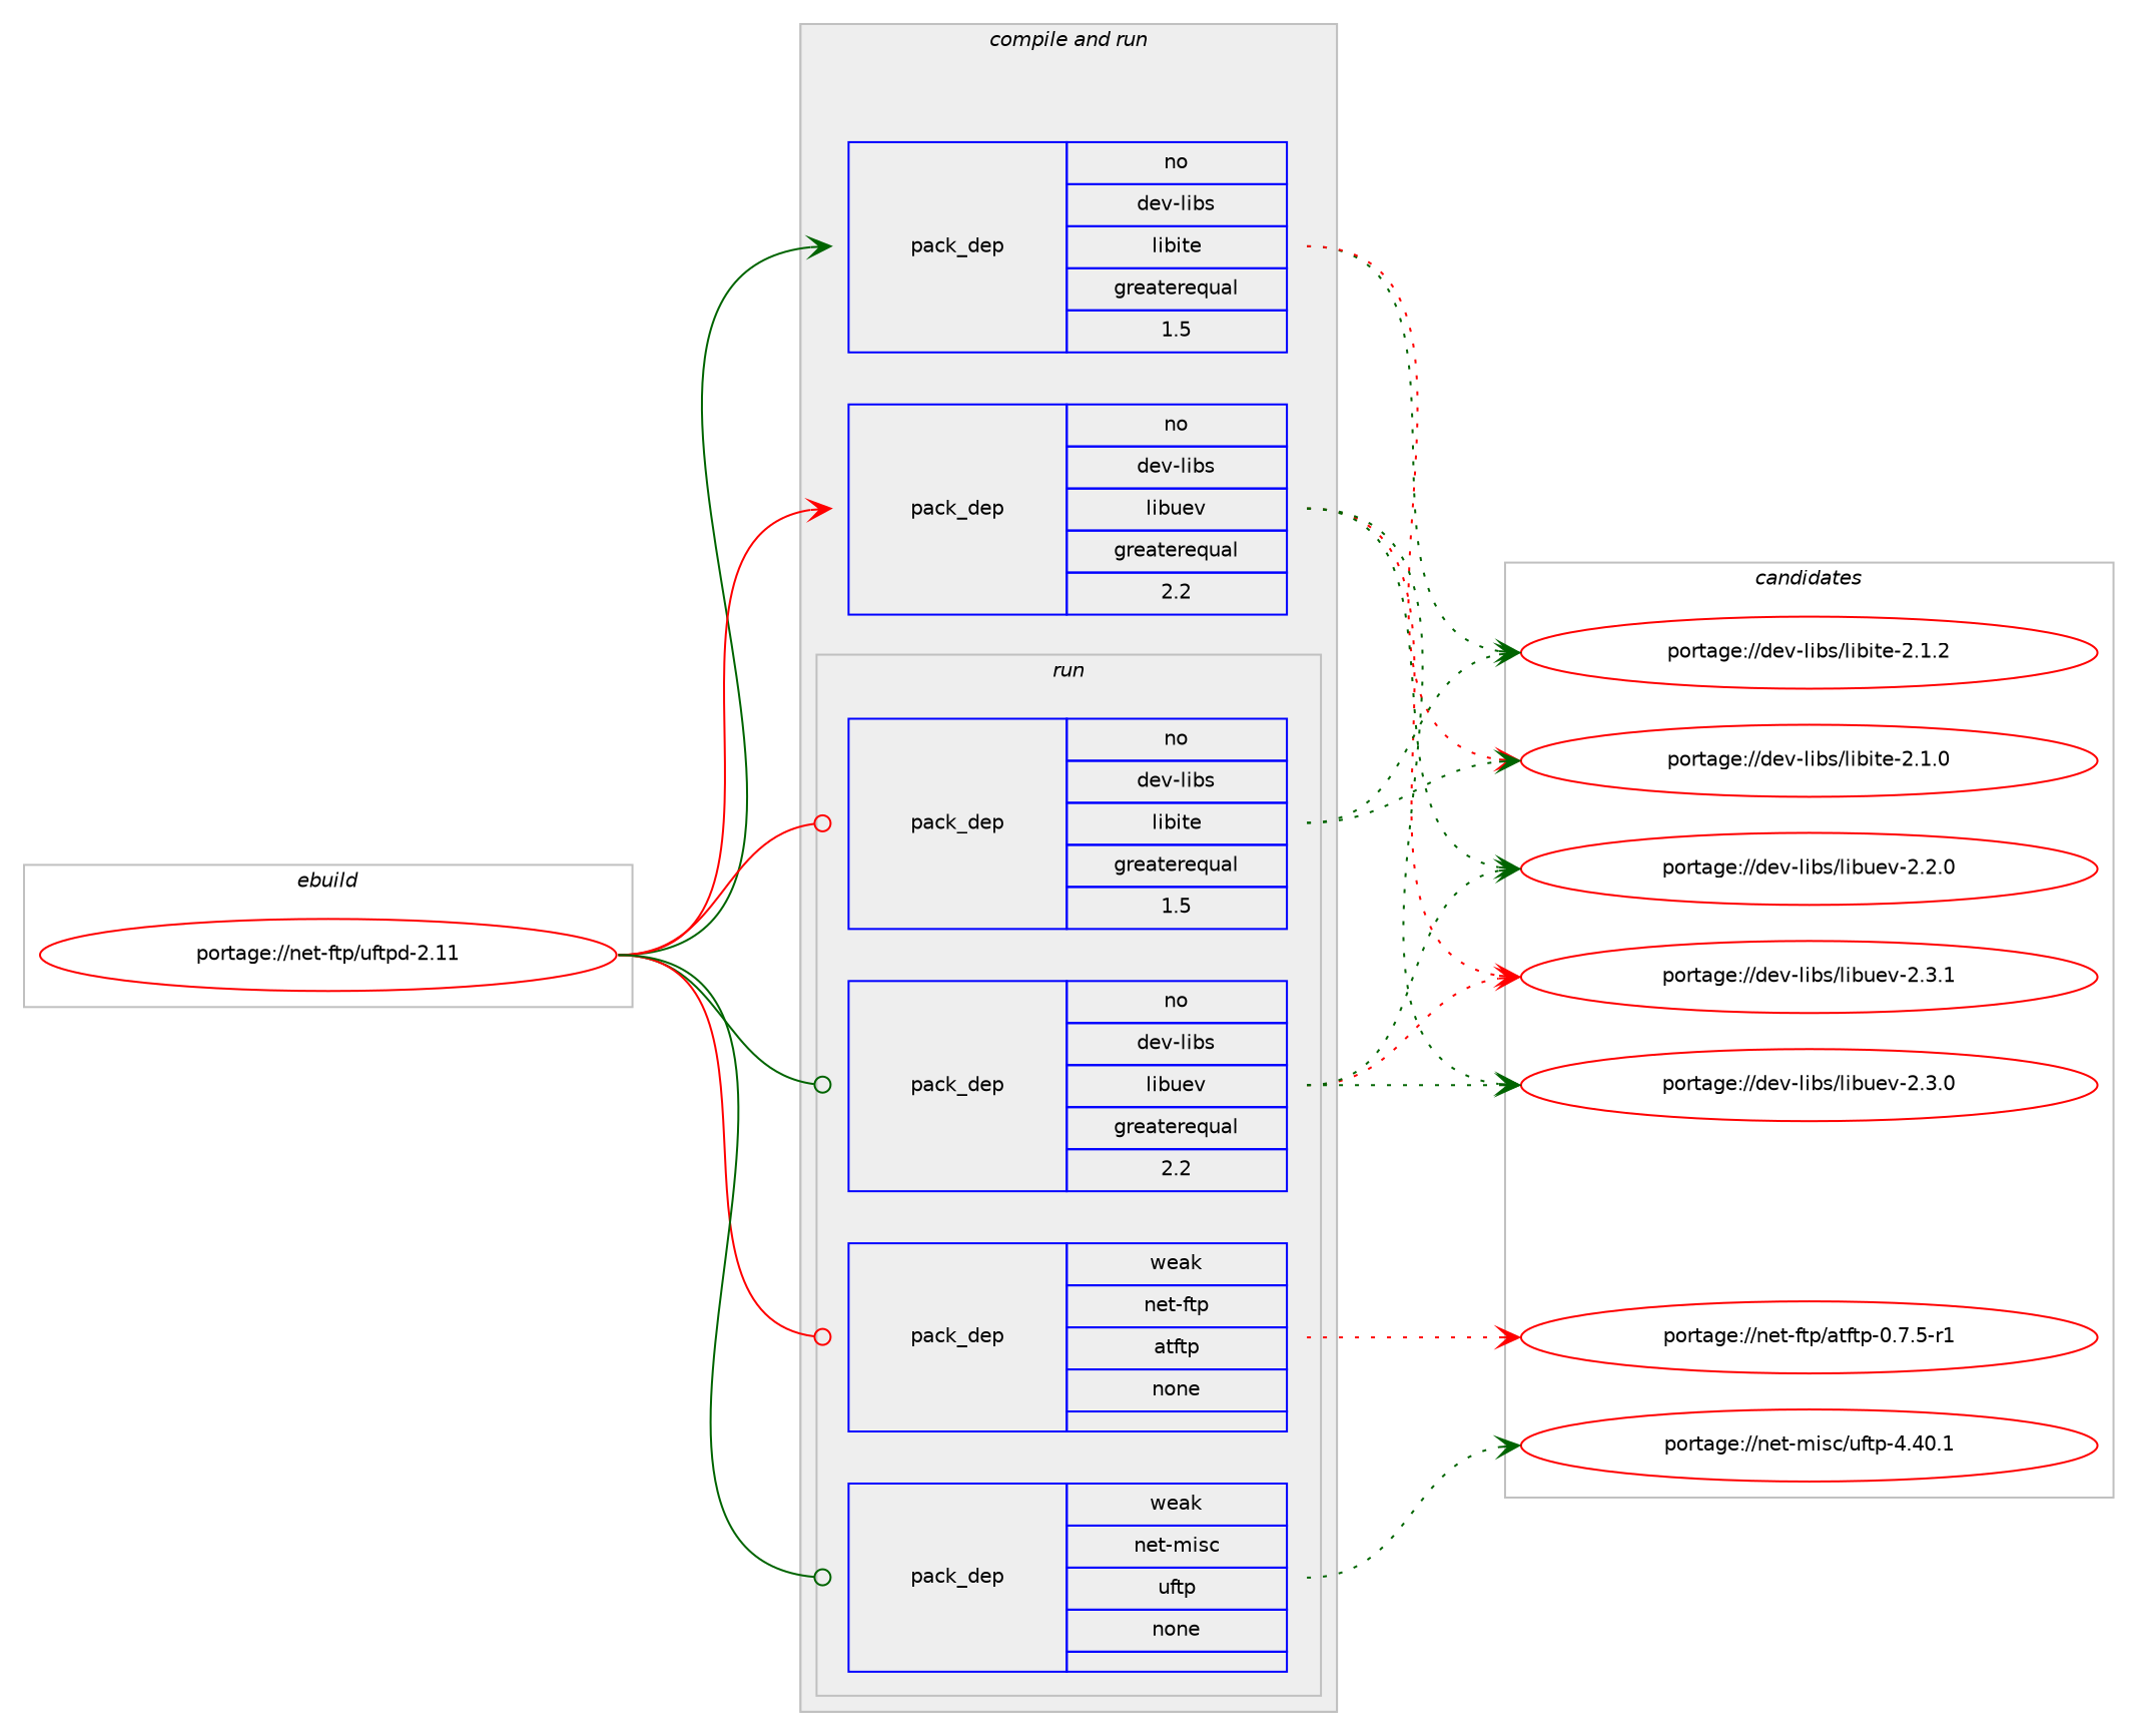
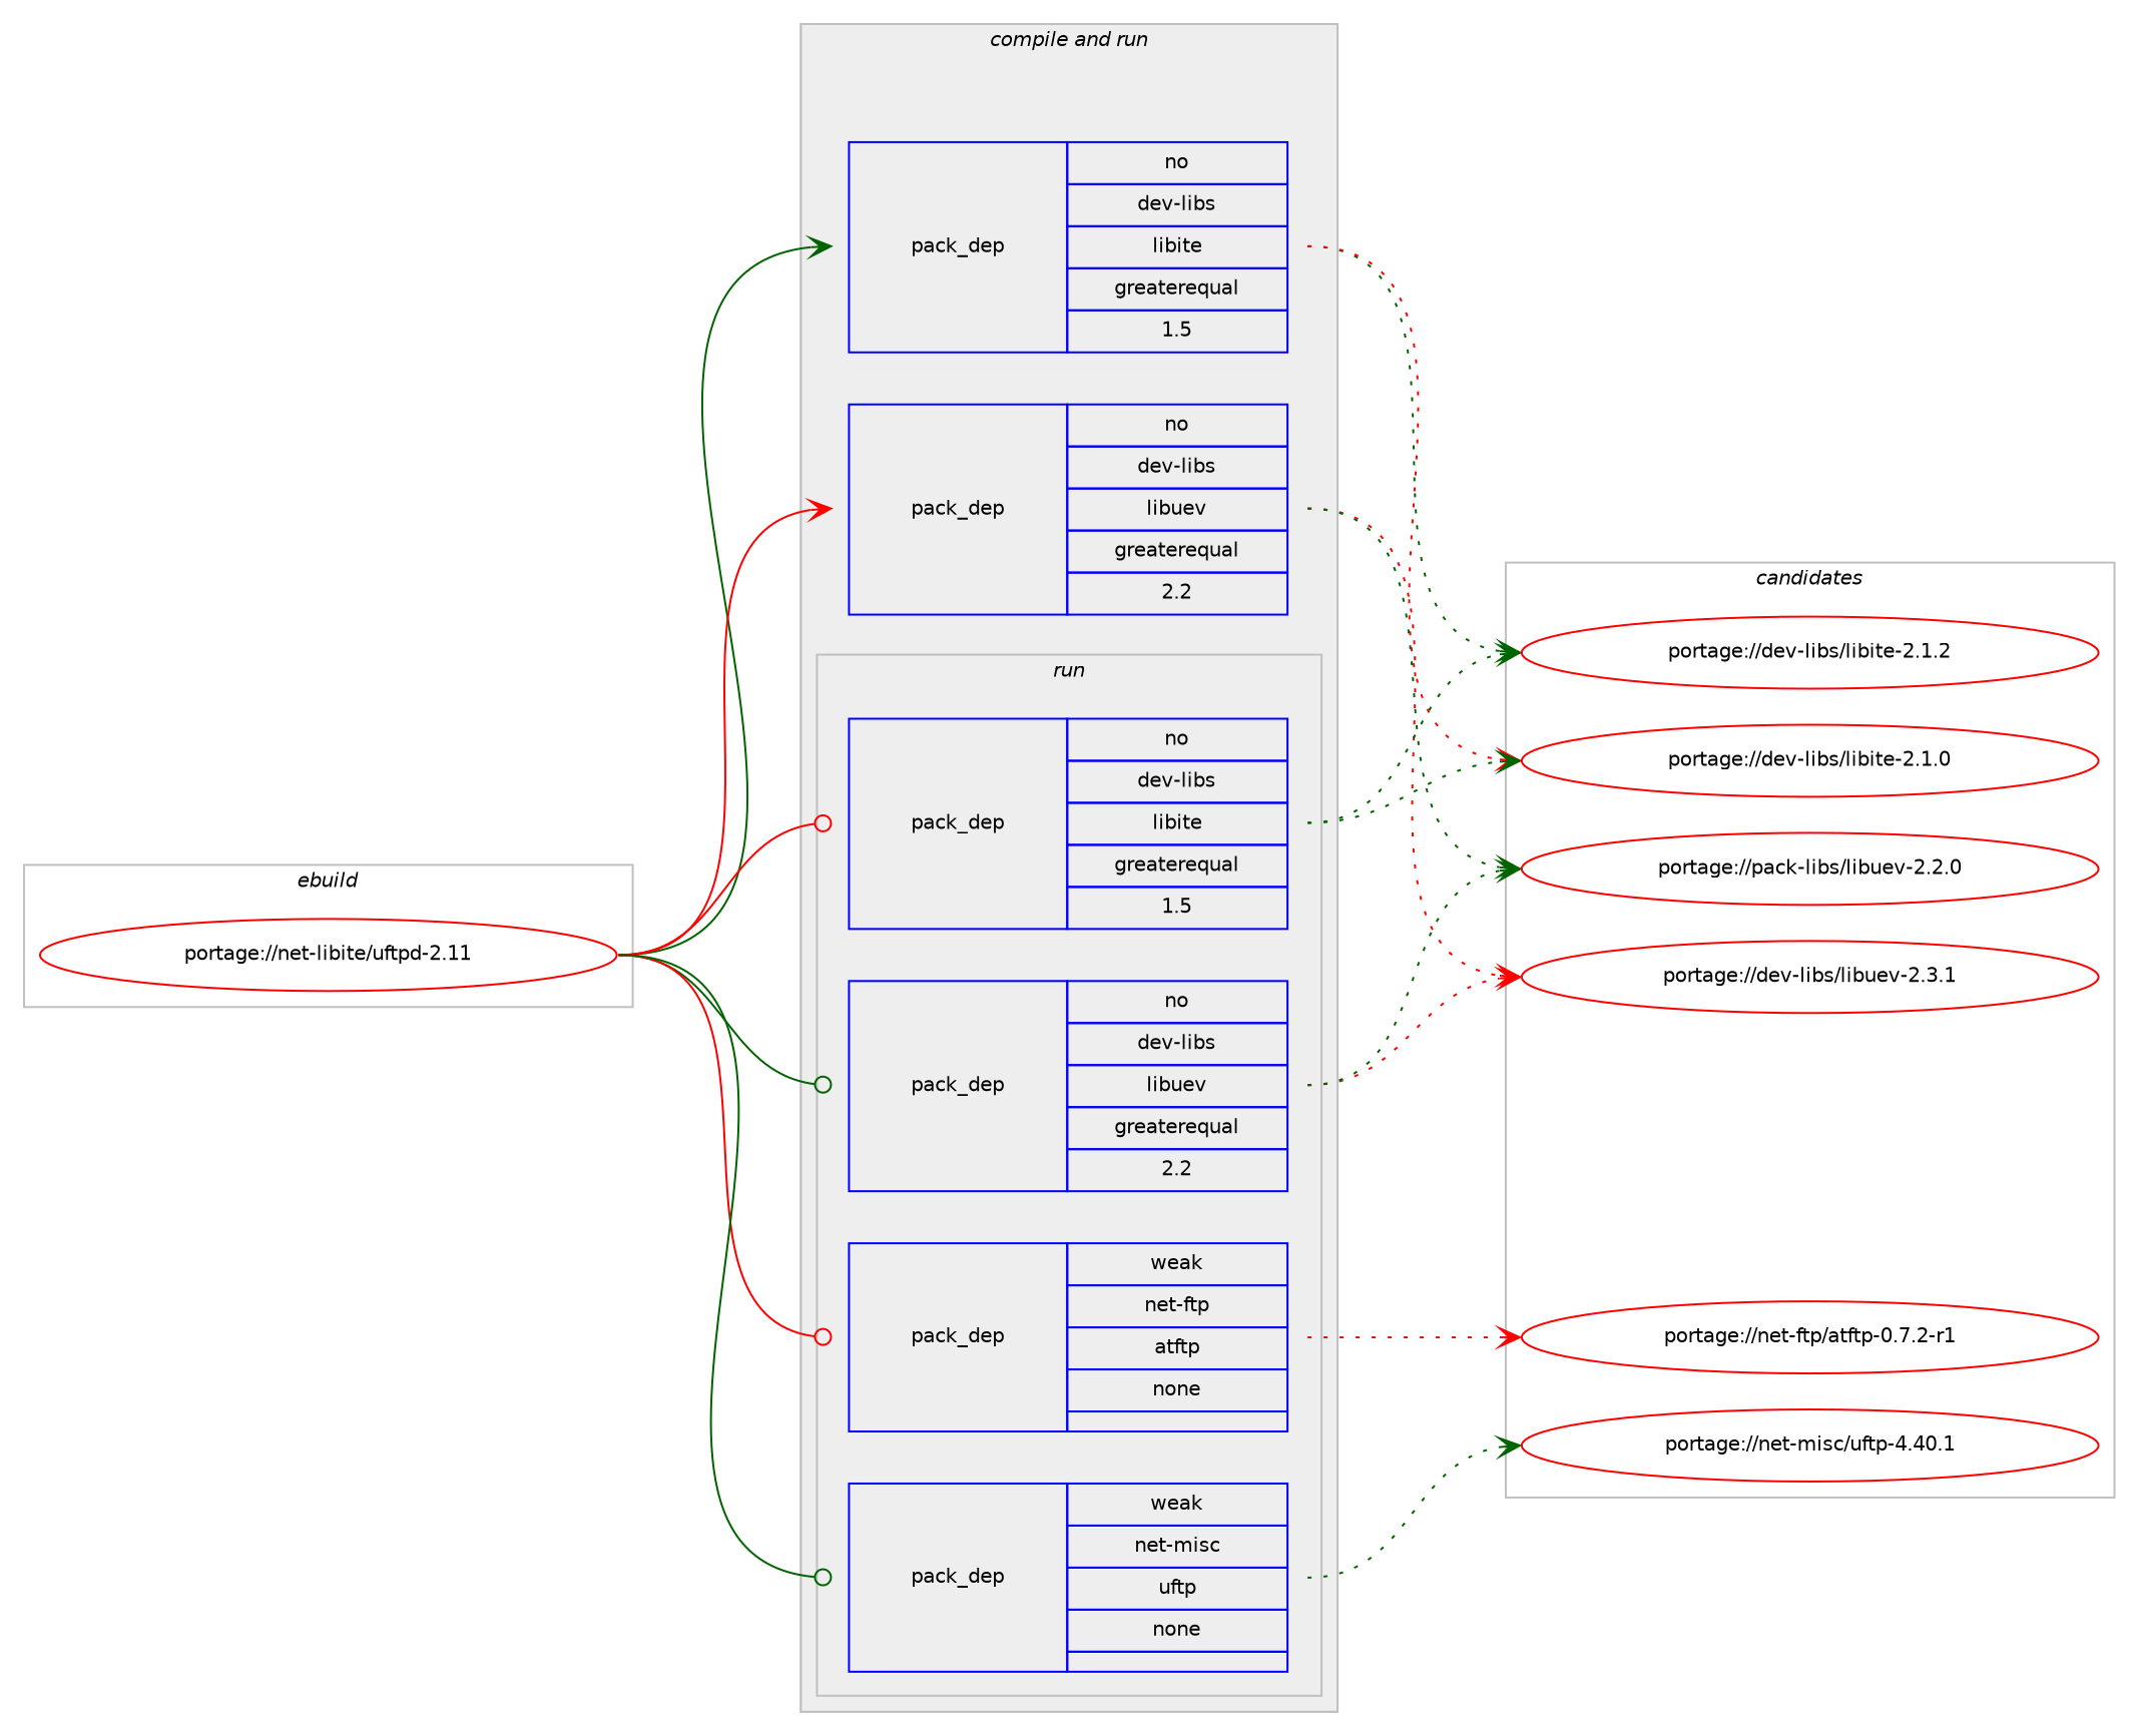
  digraph {
    compound=true
    concentrate=true
    fontname=Helvetica
    fontsize=10
    newrank=true
    rankdir=LR
    ranksep=1.5
    node [color=red fontname=Helvetica fontsize=10]
    edge [arrowhead=vee color=darkgreen headport=w style=dotted tailport=e weight=100]
-   n1 [label="portage://net-ftp/uftpd-2.11" width=4]
+   n1 [label="portage://net-libite/uftpd-2.11" width=4]
    n2 [color=blue label=<<TABLE BORDER="0" CELLBORDER="1" CELLSPACING="0" CELLPADDING="4" WIDTH="220"><TR><TD ROWSPAN="6" CELLPADDING="30">pack_dep</TD></TR><TR><TD WIDTH="110">no</TD></TR><TR><TD>dev-libs</TD></TR><TR><TD>libite</TD></TR><TR><TD>greaterequal</TD></TR><TR><TD>1.5</TD></TR></TABLE>> shape=none]
    n3 [color=blue label=<<TABLE BORDER="0" CELLBORDER="1" CELLSPACING="0" CELLPADDING="4" WIDTH="220"><TR><TD ROWSPAN="6" CELLPADDING="30">pack_dep</TD></TR><TR><TD WIDTH="110">no</TD></TR><TR><TD>dev-libs</TD></TR><TR><TD>libuev</TD></TR><TR><TD>greaterequal</TD></TR><TR><TD>2.2</TD></TR></TABLE>> shape=none]
    n4 [color=blue label=<<TABLE BORDER="0" CELLBORDER="1" CELLSPACING="0" CELLPADDING="4" WIDTH="220"><TR><TD ROWSPAN="6" CELLPADDING="30">pack_dep</TD></TR><TR><TD WIDTH="110">no</TD></TR><TR><TD>dev-libs</TD></TR><TR><TD>libite</TD></TR><TR><TD>greaterequal</TD></TR><TR><TD>1.5</TD></TR></TABLE>> shape=none]
    n5 [color=blue label=<<TABLE BORDER="0" CELLBORDER="1" CELLSPACING="0" CELLPADDING="4" WIDTH="220"><TR><TD ROWSPAN="6" CELLPADDING="30">pack_dep</TD></TR><TR><TD WIDTH="110">no</TD></TR><TR><TD>dev-libs</TD></TR><TR><TD>libuev</TD></TR><TR><TD>greaterequal</TD></TR><TR><TD>2.2</TD></TR></TABLE>> shape=none]
    n6 [color=blue label=<<TABLE BORDER="0" CELLBORDER="1" CELLSPACING="0" CELLPADDING="4" WIDTH="220"><TR><TD ROWSPAN="6" CELLPADDING="30">pack_dep</TD></TR><TR><TD WIDTH="110">weak</TD></TR><TR><TD>net-ftp</TD></TR><TR><TD>atftp</TD></TR><TR><TD>none</TD></TR><TR><TD></TD></TR></TABLE>> shape=none]
    n7 [color=blue label=<<TABLE BORDER="0" CELLBORDER="1" CELLSPACING="0" CELLPADDING="4" WIDTH="220"><TR><TD ROWSPAN="6" CELLPADDING="30">pack_dep</TD></TR><TR><TD WIDTH="110">weak</TD></TR><TR><TD>net-misc</TD></TR><TR><TD>uftp</TD></TR><TR><TD>none</TD></TR><TR><TD></TD></TR></TABLE>> shape=none]
    n8 [label="portage://dev-libs/libite-2.1.2" width=4]
    n9 [label="portage://dev-libs/libite-2.1.0" width=4]
    n10 [label="portage://dev-libs/libuev-2.3.1" width=4]
-   n11 [label="portage://dev-libs/libuev-2.3.0" width=4]
-   n12 [label="portage://dev-libs/libuev-2.2.0" width=4]
-   n13 [label="portage://net-ftp/atftp-0.7.5-r1" width=4]
+   n12 [label="portage://pack-libs/libuev-2.2.0" width=4]
+   n13 [label="portage://net-ftp/atftp-0.7.2-r1" width=4]
    n14 [label="portage://net-misc/uftp-4.40.1" width=4]
    subgraph cluster_1 {
      color=gray
      label=<<i>ebuild</i>>
      rank=same
      n1
    }
    subgraph cluster_2 {
      color=gray
      label=<<i>dependencies</i>>
      subgraph cluster_3 {
        color=gray
        fillcolor="#eeeeee"
        label=<<i>compile</i>>
        style=filled
        subgraph sub_4 {
          color=gray
          fillcolor="#eeeeee"
          label=<<i>compile</i>>
          style=filled
          n2
        }
        subgraph sub_5 {
          color=gray
          fillcolor="#eeeeee"
          label=<<i>compile</i>>
          style=filled
          n3
        }
      }
      subgraph cluster_6 {
        color=gray
        fillcolor="#eeeeee"
        label=<<i>compile and run</i>>
        style=filled
      }
      subgraph cluster_7 {
        color=gray
        fillcolor="#eeeeee"
        label=<<i>run</i>>
        style=filled
        subgraph sub_8 {
          color=gray
          fillcolor="#eeeeee"
          label=<<i>run</i>>
          style=filled
          n4
        }
        subgraph sub_9 {
          color=gray
          fillcolor="#eeeeee"
          label=<<i>run</i>>
          style=filled
          n5
        }
        subgraph sub_10 {
          color=gray
          fillcolor="#eeeeee"
          label=<<i>run</i>>
          style=filled
          n6
        }
        subgraph sub_11 {
          color=gray
          fillcolor="#eeeeee"
          label=<<i>run</i>>
          style=filled
          n7
        }
      }
    }
    subgraph cluster_12 {
      color=gray
      label=<<i>candidates</i>>
      rank=same
      subgraph sub_13 {
        color=black
        label=<<i>candidates</i>>
        nodesep=1
        rank=same
        n8
        n9
      }
      subgraph sub_14 {
        color=black
        label=<<i>candidates</i>>
        nodesep=1
        rank=same
        n10
-       n11
        n12
      }
      subgraph sub_15 {
        color=black
        label=<<i>candidates</i>>
        nodesep=1
        rank=same
        n8
        n9
      }
      subgraph sub_16 {
        color=black
        label=<<i>candidates</i>>
        nodesep=1
        rank=same
        n10
-       n11
        n12
      }
      subgraph sub_17 {
        color=black
        label=<<i>candidates</i>>
        nodesep=1
        rank=same
        n13
      }
      subgraph sub_18 {
        color=black
        label=<<i>candidates</i>>
        nodesep=1
        rank=same
        n14
      }
    }
    n1 -> n2 [style=solid weight=20]
    n1 -> n3 [color=red style=solid weight=20]
    n1 -> n4 [arrowhead=odot color=red style=solid weight=20]
    n1 -> n5 [arrowhead=odot style=solid weight=20]
    n1 -> n6 [arrowhead=odot color=red style=solid weight=20]
    n1 -> n7 [arrowhead=odot style=solid weight=20]
    n2 -> n8
    n2 -> n9 [color=red]
    n3 -> n10 [color=red]
-   n3 -> n11
    n3 -> n12
    n4 -> n8
    n4 -> n9
    n5 -> n10 [color=red]
-   n5 -> n11
    n5 -> n12
    n6 -> n13 [color=red]
    n7 -> n14
  }
